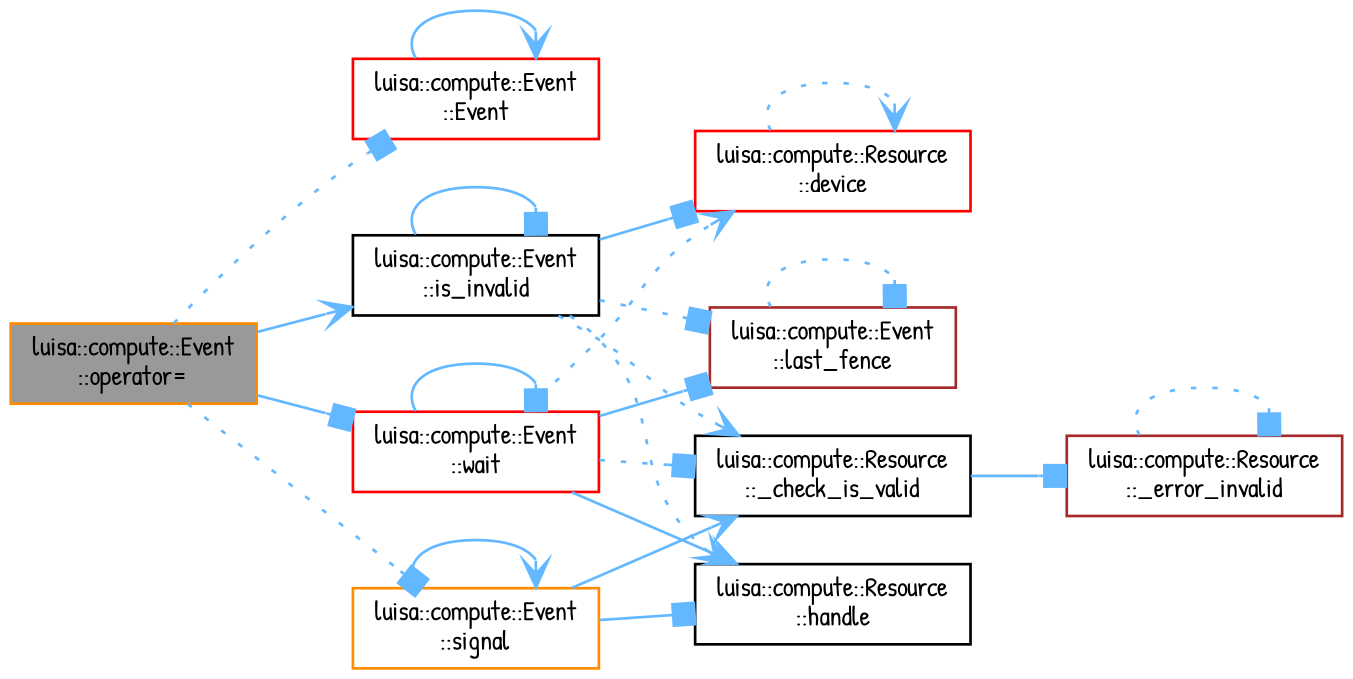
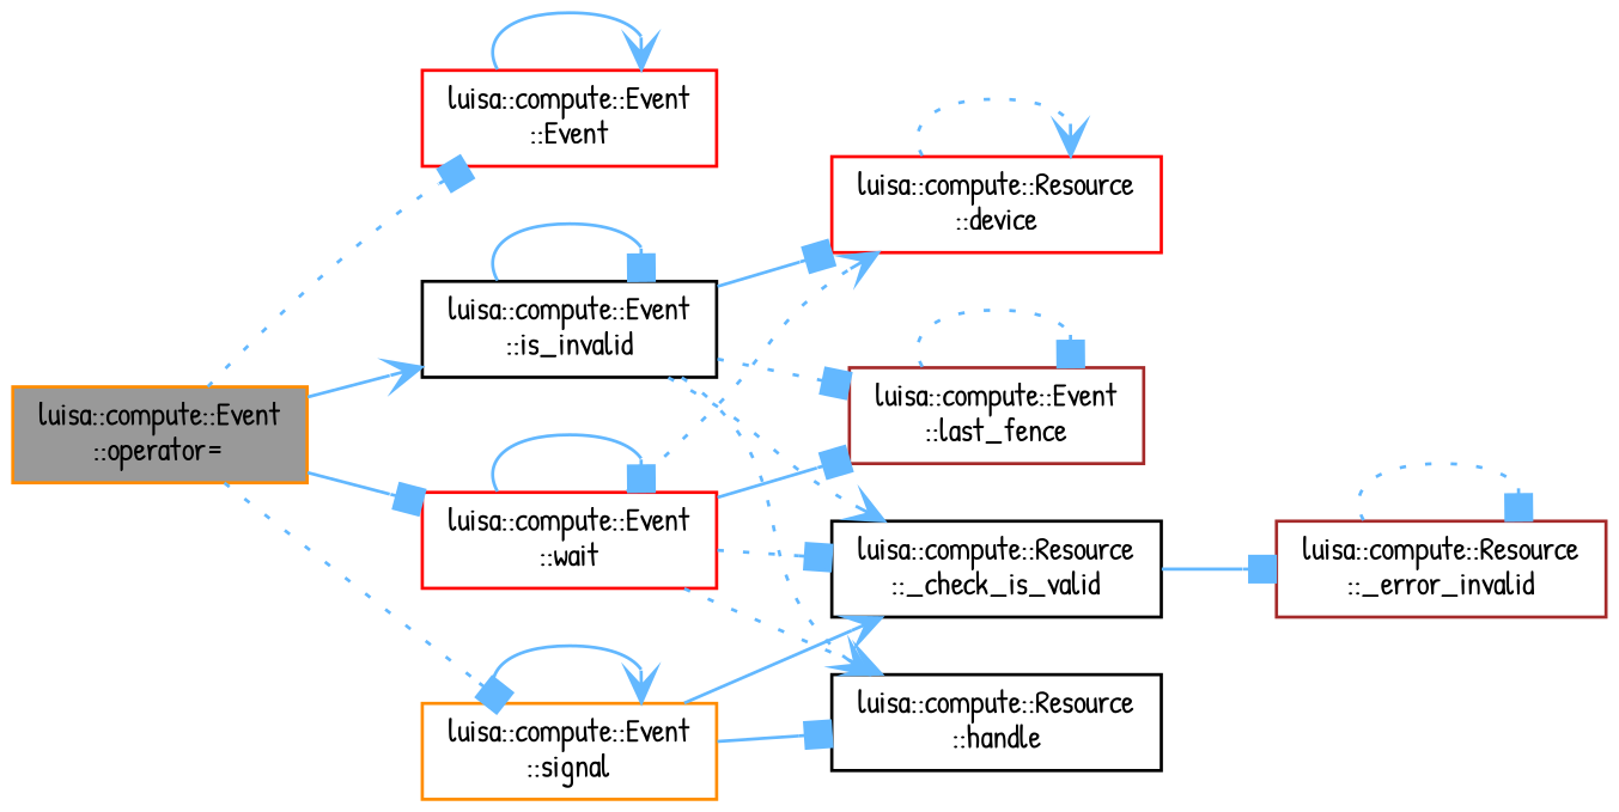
  digraph {
    fontname="Patrick Hand"
    rankdir=LR
    node [color=red fillcolor=white fontname="Patrick Hand" fontsize=10 shape=box style=filled]
    edge [arrowhead=box color=steelblue1 fontname="Patrick Hand" fontsize=10 labelfontname=Helvetica labelfontsize=10 style=dotted]
    n1 [color=darkorange fillcolor=grey60 fontcolor=black height=0.2 label="luisa::compute::Event\l::operator=" width=0.4]
    n2 [height=0.2 label="luisa::compute::Event\l::Event" width=0.4]
    n3 [color=black height=0.2 label="luisa::compute::Event\l::is_invalid" width=0.4]
    n4 [color=darkorange height=0.2 label="luisa::compute::Event\l::signal" width=0.4]
    n5 [height=0.2 label="luisa::compute::Event\l::wait" width=0.4]
    n6 [height=0.2 label="luisa::compute::Resource\l::device" width=0.4]
    n7 [color=black height=0.2 label="luisa::compute::Resource\l::_check_is_valid" width=0.4]
    n8 [color=black height=0.2 label="luisa::compute::Resource\l::handle" width=0.4]
    n9 [color=brown height=0.2 label="luisa::compute::Event\l::last_fence" width=0.4]
    n10 [color=brown height=0.2 label="luisa::compute::Resource\l::_error_invalid" width=0.4]
    n1 -> n2
    n1 -> n3 [arrowhead=vee style=solid]
    n1 -> n4
    n1 -> n5 [style=solid]
    n2 -> n2 [arrowhead=vee style=solid]
    n3 -> n3 [style=solid]
    n3 -> n6 [style=solid]
    n3 -> n7 [arrowhead=vee]
    n3 -> n8 [arrowhead=vee]
    n3 -> n9
    n4 -> n4 [arrowhead=vee style=solid]
    n4 -> n7 [arrowhead=vee style=solid]
    n4 -> n8 [style=solid]
    n5 -> n5 [style=solid]
    n5 -> n6 [arrowhead=vee]
    n5 -> n7
-   n5 -> n8 [arrowhead=vee style=solid]
+   n5 -> n8 [arrowhead=vee]
    n5 -> n9 [style=solid]
    n6 -> n6 [arrowhead=vee]
    n7 -> n10 [style=solid]
    n9 -> n9
    n10 -> n10
  }
